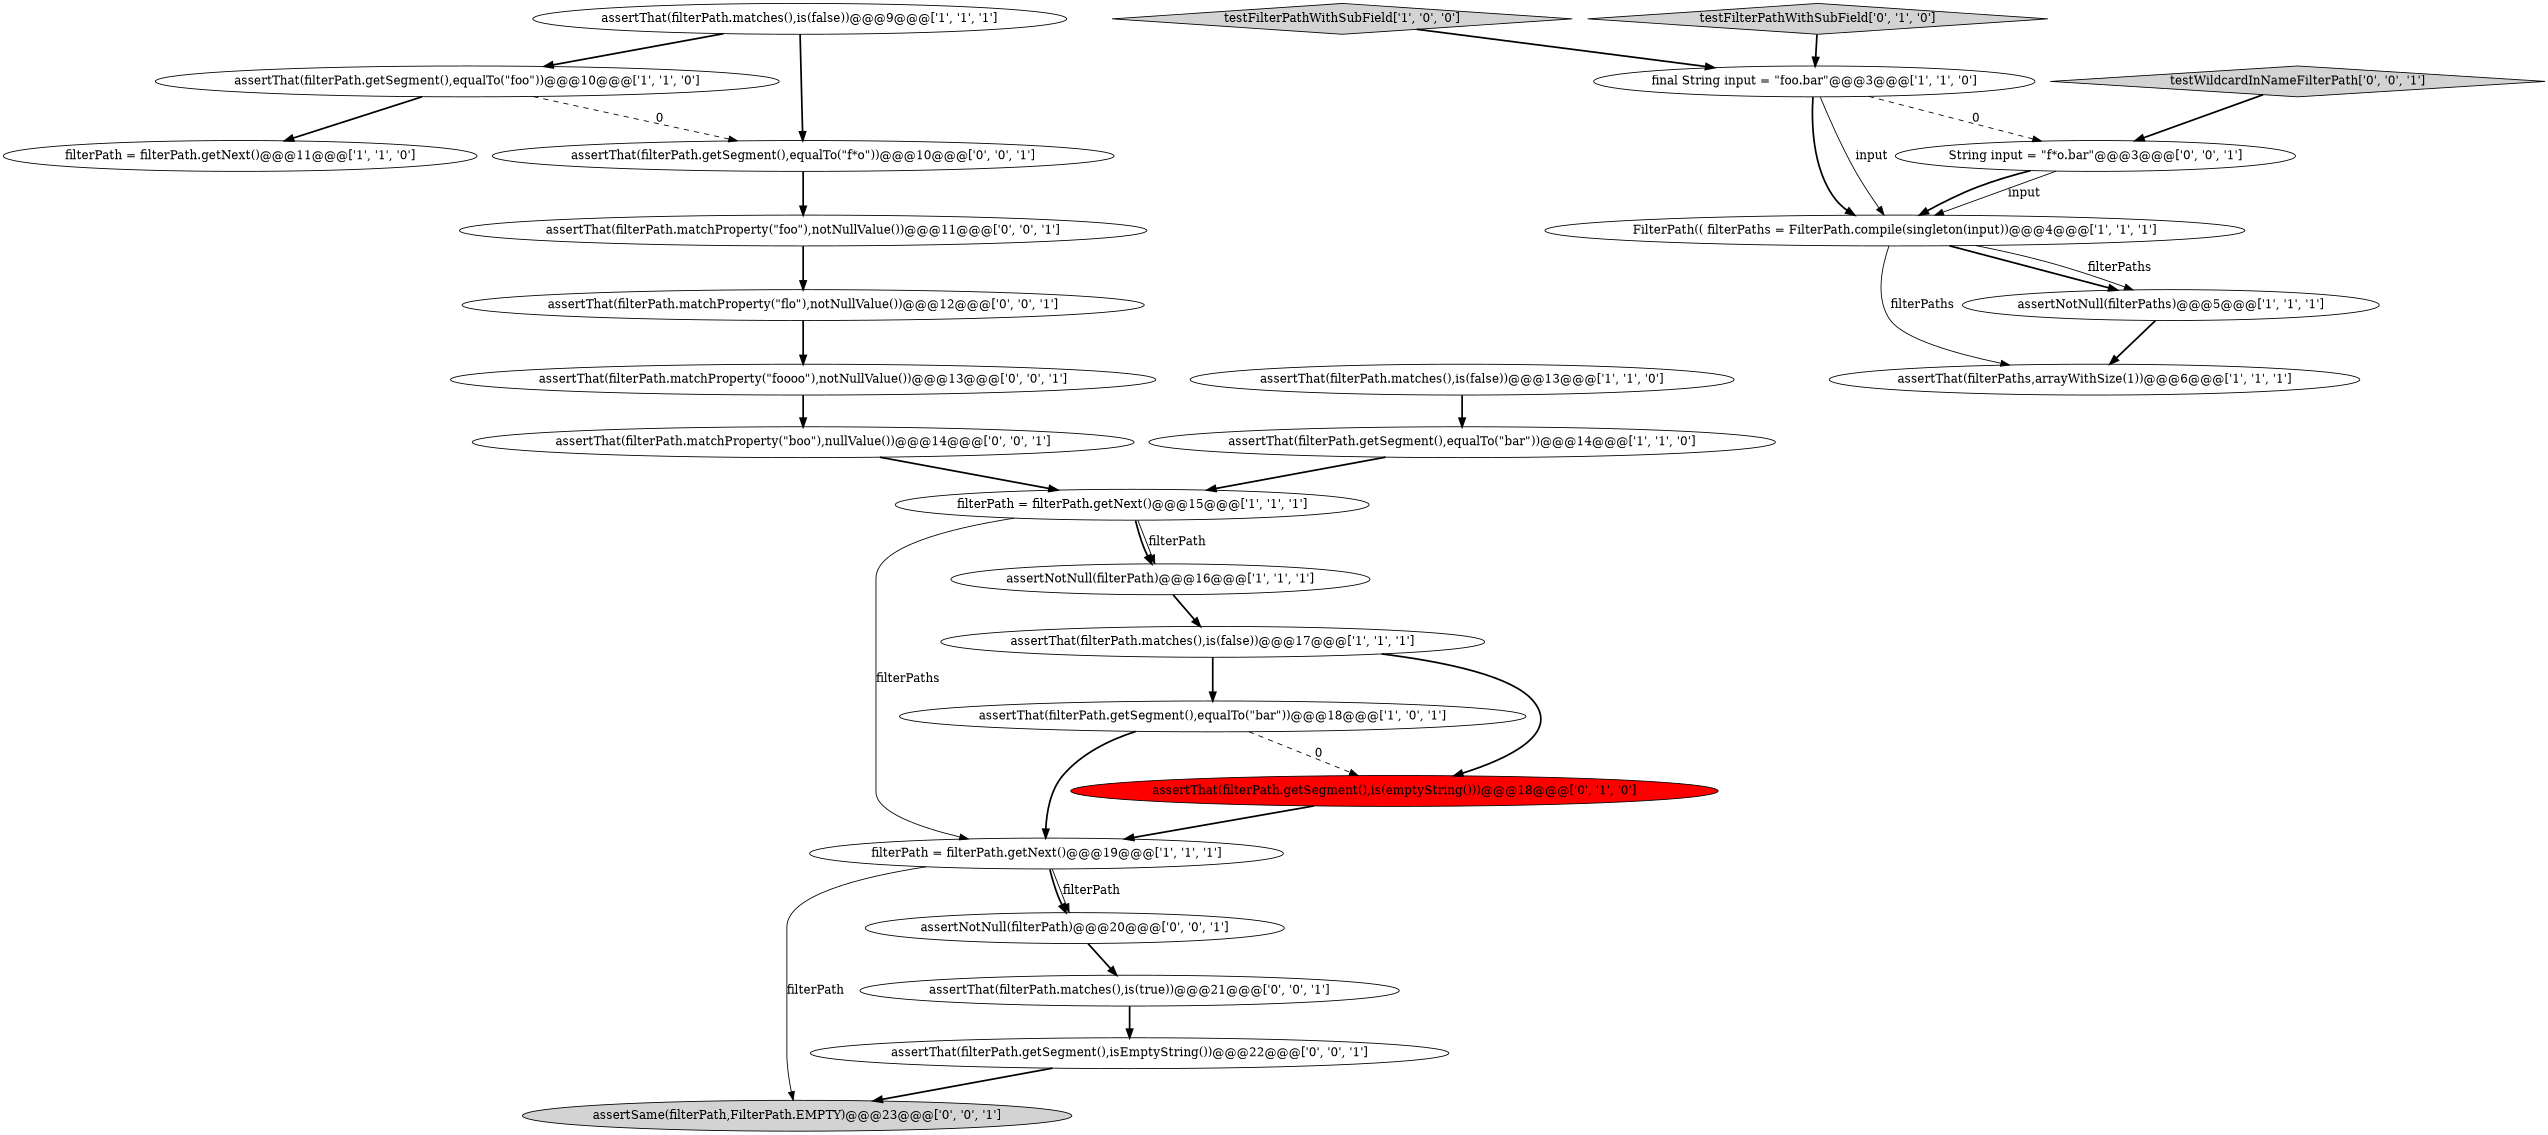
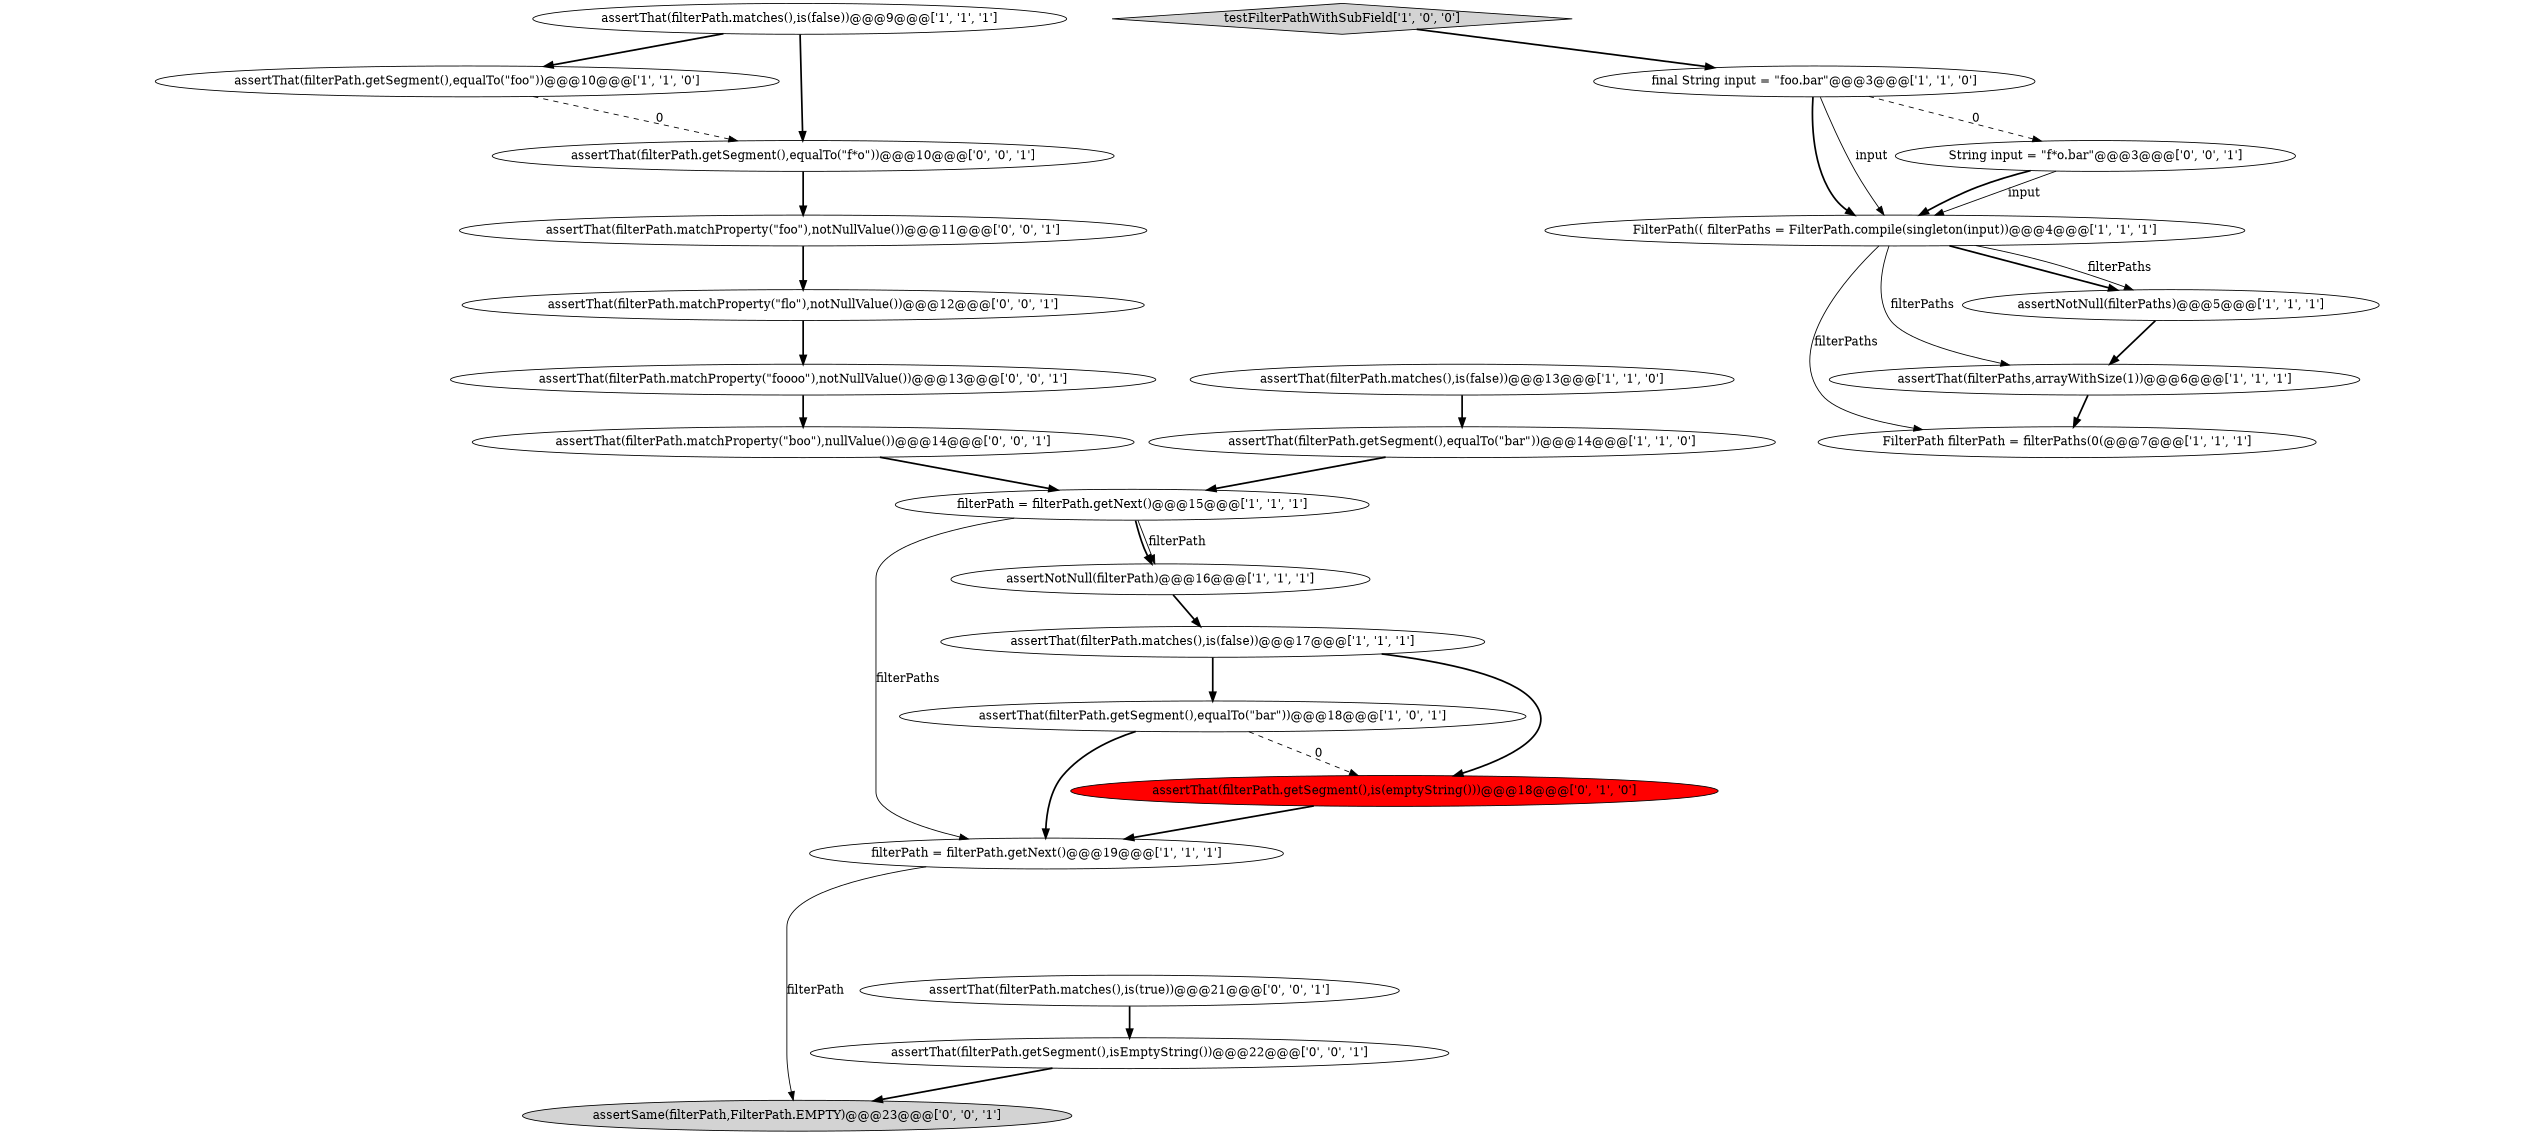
  digraph {
    node [fillcolor=white shape=ellipse style=filled]
    edge [style=bold]
    n1 [label="assertThat(filterPath.matches(),is(false))@@@9@@@['1', '1', '1']"]
    n2 [label="assertThat(filterPath.getSegment(),equalTo(\"foo\"))@@@10@@@['1', '1', '0']"]
    n3 [label="assertThat(filterPath.getSegment(),equalTo(\"f*o\"))@@@10@@@['0', '0', '1']"]
-   n4 [label="filterPath = filterPath.getNext()@@@11@@@['1', '1', '0']"]
    n5 [label="assertThat(filterPath.matchProperty(\"foo\"),notNullValue())@@@11@@@['0', '0', '1']"]
    n6 [label="String input = \"f*o.bar\"@@@3@@@['0', '0', '1']"]
    n7 [label="FilterPath(( filterPaths = FilterPath.compile(singleton(input))@@@4@@@['1', '1', '1']"]
+   n8 [label="FilterPath filterPath = filterPaths(0(@@@7@@@['1', '1', '1']"]
    n9 [label="assertThat(filterPaths,arrayWithSize(1))@@@6@@@['1', '1', '1']"]
    n10 [label="assertNotNull(filterPaths)@@@5@@@['1', '1', '1']"]
    n11 [label="final String input = \"foo.bar\"@@@3@@@['1', '1', '0']"]
    n12 [fillcolor=lightgray label="testFilterPathWithSubField['1', '0', '0']" shape=diamond]
    n13 [label="assertThat(filterPath.getSegment(),isEmptyString())@@@22@@@['0', '0', '1']"]
    n14 [fillcolor=lightgray label="assertSame(filterPath,FilterPath.EMPTY)@@@23@@@['0', '0', '1']"]
    n15 [label="filterPath = filterPath.getNext()@@@15@@@['1', '1', '1']"]
    n16 [label="filterPath = filterPath.getNext()@@@19@@@['1', '1', '1']"]
    n17 [label="assertNotNull(filterPath)@@@16@@@['1', '1', '1']"]
-   n18 [label="assertNotNull(filterPath)@@@20@@@['0', '0', '1']"]
    n19 [label="assertThat(filterPath.matches(),is(false))@@@17@@@['1', '1', '1']"]
    n20 [fillcolor=red label="assertThat(filterPath.getSegment(),is(emptyString()))@@@18@@@['0', '1', '0']"]
    n21 [label="assertThat(filterPath.matches(),is(true))@@@21@@@['0', '0', '1']"]
    n22 [label="assertThat(filterPath.matchProperty(\"foooo\"),notNullValue())@@@13@@@['0', '0', '1']"]
    n23 [label="assertThat(filterPath.matchProperty(\"boo\"),nullValue())@@@14@@@['0', '0', '1']"]
    n24 [label="assertThat(filterPath.matchProperty(\"flo\"),notNullValue())@@@12@@@['0', '0', '1']"]
    n25 [label="assertThat(filterPath.getSegment(),equalTo(\"bar\"))@@@18@@@['1', '0', '1']"]
-   n26 [fillcolor=lightgray label="testWildcardInNameFilterPath['0', '0', '1']" shape=diamond]
    n27 [label="assertThat(filterPath.matches(),is(false))@@@13@@@['1', '1', '0']"]
    n28 [label="assertThat(filterPath.getSegment(),equalTo(\"bar\"))@@@14@@@['1', '1', '0']"]
-   n29 [fillcolor=lightgray label="testFilterPathWithSubField['0', '1', '0']" shape=diamond]
    n1 -> n2
    n1 -> n3
    n2 -> n3 [label=0 style=dashed]
-   n2 -> n4
    n3 -> n5
    n5 -> n24
    n6 -> n7
    n6 -> n7 [label=input style=solid]
+   n7 -> n8 [label=filterPaths style=solid]
    n7 -> n9 [label=filterPaths style=solid]
    n7 -> n10
    n7 -> n10 [label=filterPaths style=solid]
+   n9 -> n8
    n10 -> n9
    n11 -> n6 [label=0 style=dashed]
    n11 -> n7
    n11 -> n7 [label=input style=solid]
    n12 -> n11
    n13 -> n14
    n15 -> n16 [label=filterPaths style=solid]
    n15 -> n17
    n15 -> n17 [label=filterPath style=solid]
    n16 -> n14 [label=filterPath style=solid]
-   n16 -> n18
-   n16 -> n18 [label=filterPath style=solid]
    n17 -> n19
-   n18 -> n21
    n19 -> n20
    n19 -> n25
    n20 -> n16
    n21 -> n13
    n22 -> n23
    n23 -> n15
    n24 -> n22
    n25 -> n16
    n25 -> n20 [label=0 style=dashed]
-   n26 -> n6
    n27 -> n28
    n28 -> n15
-   n29 -> n11
  }
